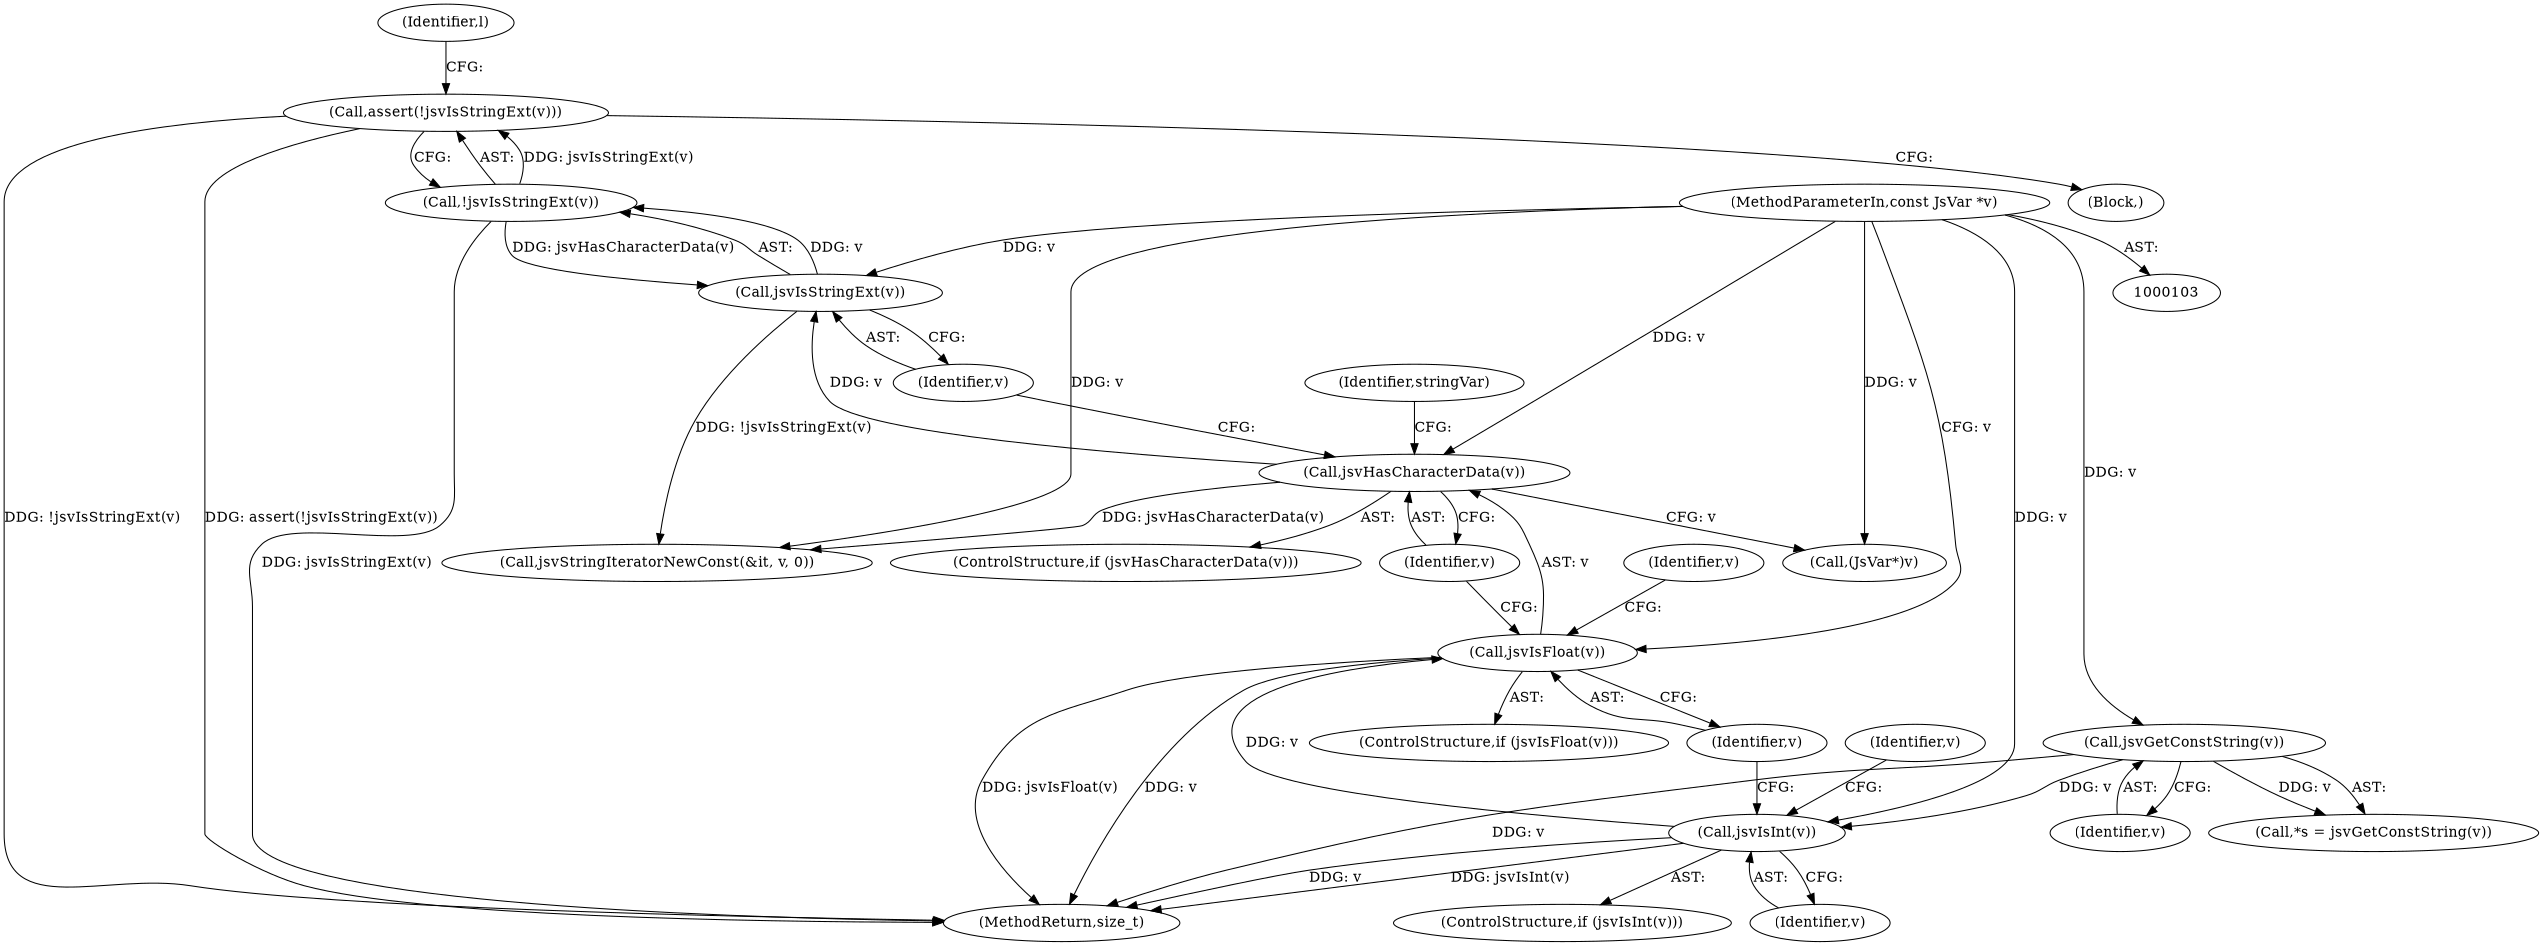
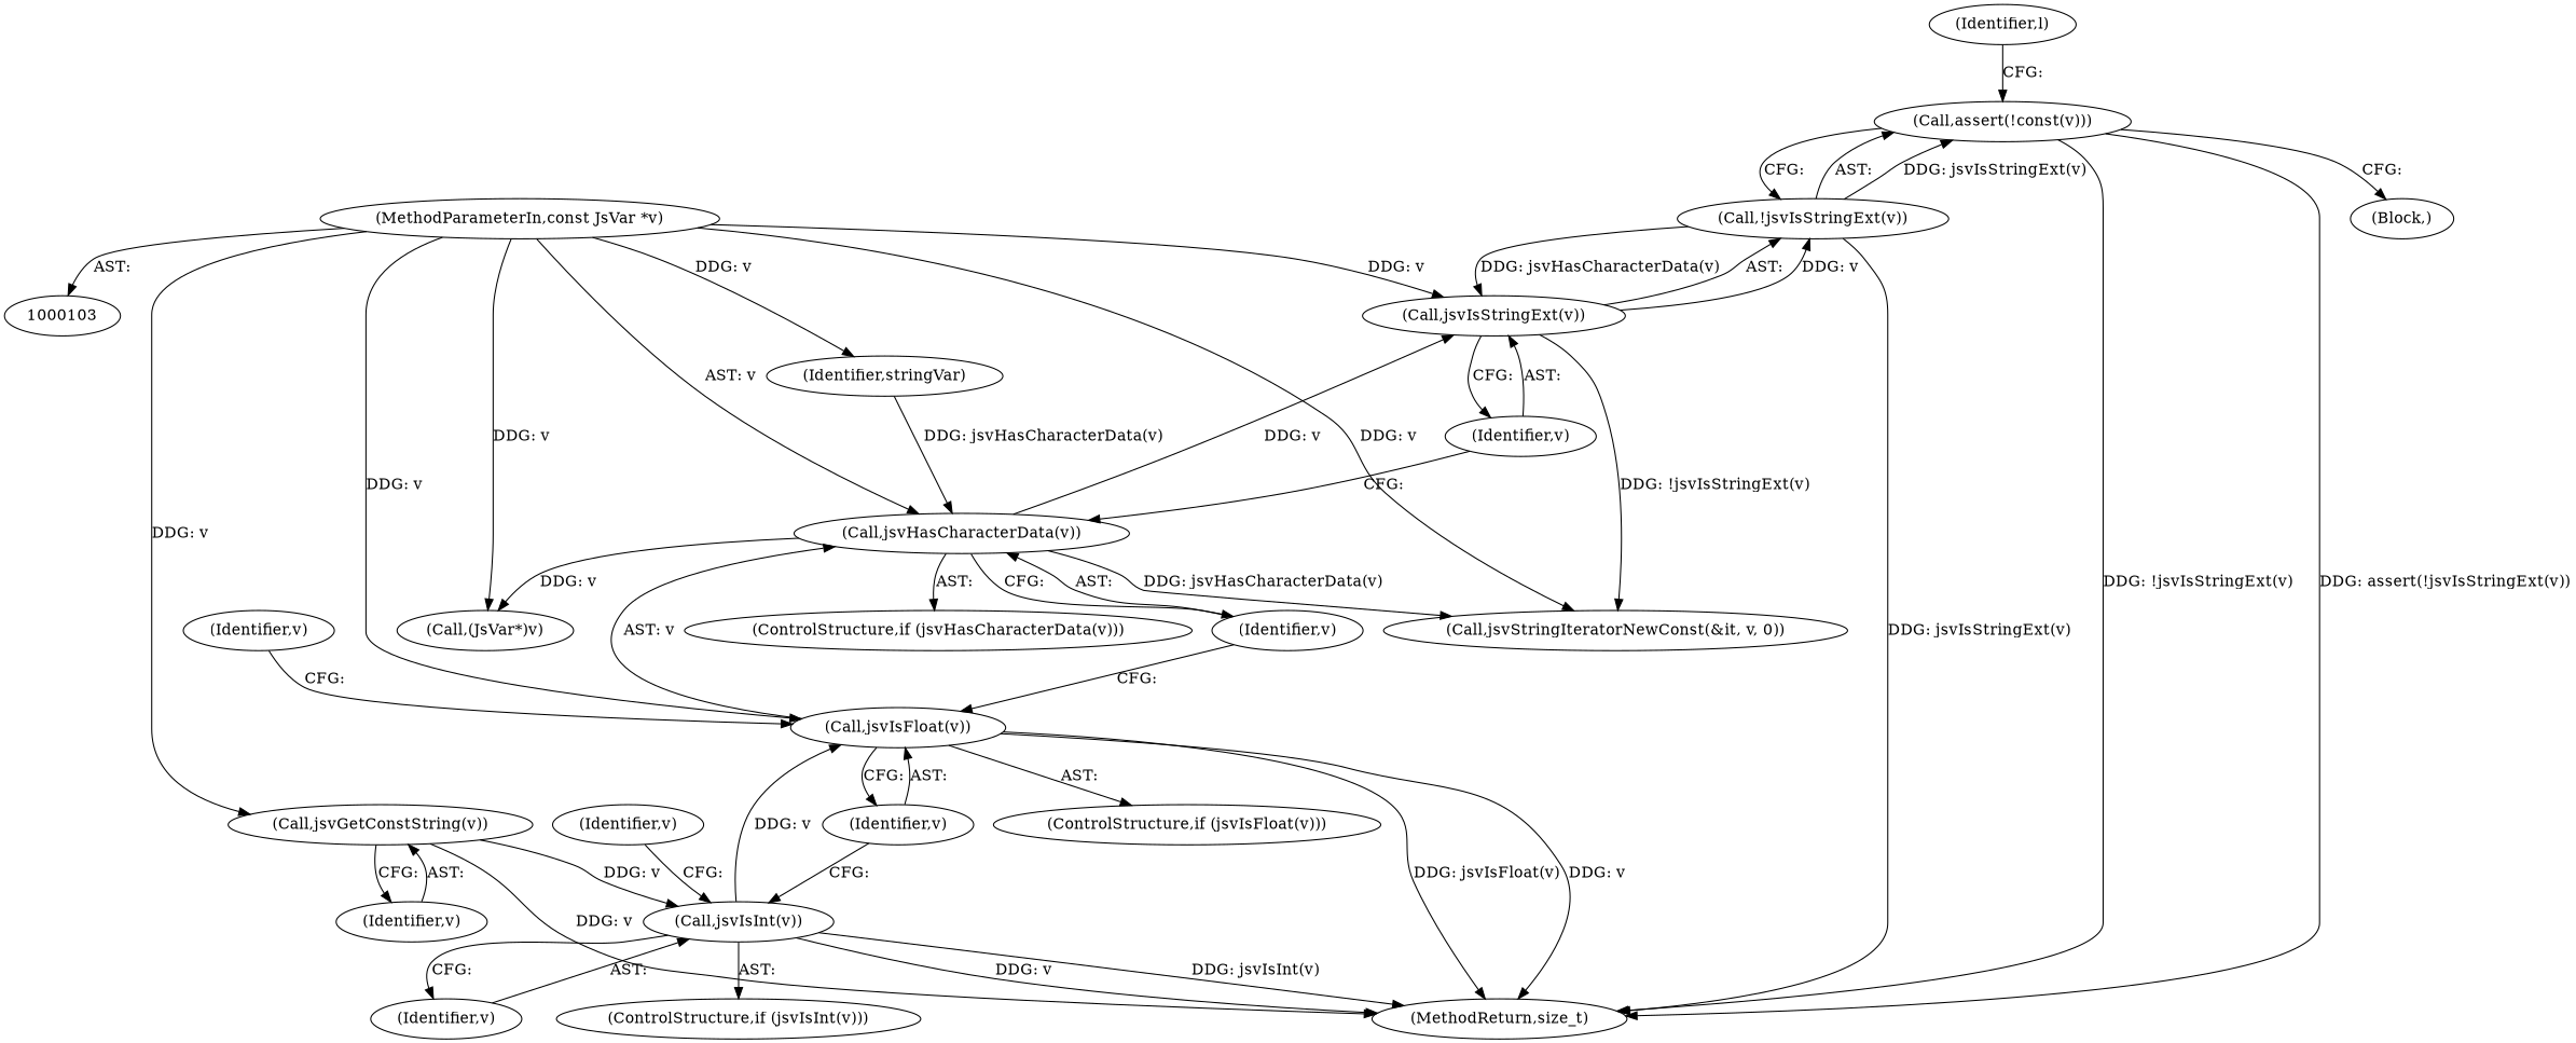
  digraph {
-   n1 [label="(Call,assert(!jsvIsStringExt(v)))"]
+   n1 [label="(Call,assert(!const(v)))"]
    n2 [label="(Call,!jsvIsStringExt(v))"]
    n3 [label="(MethodReturn,size_t)"]
    n4 [label="(Block,)"]
    n5 [label="(Call,jsvIsStringExt(v))"]
    n6 [label="(Identifier,v)"]
    n7 [label="(Call,jsvStringIteratorNewConst(&it, v, 0))"]
    n8 [label="(Call,jsvHasCharacterData(v))"]
    n9 [label="(ControlStructure,if (jsvHasCharacterData(v)))"]
    n10 [label="(Identifier,v)"]
    n11 [label="(Call,(JsVar*)v)"]
    n12 [label="(Call,jsvIsFloat(v))"]
    n13 [label="(Identifier,v)"]
    n14 [label="(ControlStructure,if (jsvIsFloat(v)))"]
    n15 [label="(Call,jsvIsInt(v))"]
    n16 [label="(ControlStructure,if (jsvIsInt(v)))"]
    n17 [label="(Identifier,v)"]
    n18 [label="(Call,jsvGetConstString(v))"]
-   n19 [label="(Call,*s = jsvGetConstString(v))"]
    n20 [label="(Identifier,v)"]
    n21 [label="(MethodParameterIn,const JsVar *v)"]
    1000103
    n23 [label="(Identifier,v)"]
    n24 [label="(Identifier,v)"]
    n25 [label="(Identifier,stringVar)"]
    n26 [label="(Identifier,l)"]
    n1 -> n2 [label="CFG: "]
    n1 -> n3 [label="DDG: !jsvIsStringExt(v)"]
    n1 -> n3 [label="DDG: assert(!jsvIsStringExt(v))"]
    n1 -> n4 [label="CFG: "]
    n2 -> n1 [label="AST: "]
    n2 -> n1 [label="DDG: jsvIsStringExt(v)"]
    n2 -> n3 [label="DDG: jsvIsStringExt(v)"]
    n2 -> n5 [label="DDG: jsvHasCharacterData(v)"]
    n5 -> n2 [label="AST: "]
    n5 -> n2 [label="DDG: v"]
    n5 -> n6 [label="CFG: "]
    n5 -> n7 [label="DDG: !jsvIsStringExt(v)"]
    n6 -> n5 [label="AST: "]
    n6 -> n8 [label="CFG: "]
    n8 -> n5 [label="DDG: v"]
    n8 -> n7 [label="DDG: jsvHasCharacterData(v)"]
    n8 -> n9 [label="AST: "]
    n8 -> n10 [label="CFG: "]
-   n8 -> n11 [label="CFG: v"]
+   n8 -> n11 [label="DDG: v"]
    n10 -> n8 [label="AST: "]
    n10 -> n12 [label="CFG: "]
    n12 -> n3 [label="DDG: jsvIsFloat(v)"]
    n12 -> n3 [label="DDG: v"]
    n12 -> n8 [label="AST: v"]
    n12 -> n13 [label="CFG: "]
    n12 -> n14 [label="AST: "]
    n13 -> n12 [label="AST: "]
    n13 -> n15 [label="CFG: "]
    n15 -> n3 [label="DDG: jsvIsInt(v)"]
    n15 -> n3 [label="DDG: v"]
    n15 -> n12 [label="DDG: v"]
    n15 -> n16 [label="AST: "]
    n15 -> n17 [label="CFG: "]
    n17 -> n15 [label="AST: "]
    n18 -> n3 [label="DDG: v"]
    n18 -> n15 [label="DDG: v"]
-   n18 -> n19 [label="AST: "]
-   n18 -> n19 [label="DDG: v"]
    n18 -> n20 [label="CFG: "]
    n20 -> n18 [label="AST: "]
    n21 -> n5 [label="DDG: v"]
    n21 -> n7 [label="DDG: v"]
-   n21 -> n8 [label="DDG: v"]
+   n21 -> n8 [label="AST: v"]
    n21 -> n11 [label="DDG: v"]
-   n21 -> n12 [label="CFG: v"]
-   n21 -> n15 [label="DDG: v"]
+   n21 -> n12 [label="DDG: v"]
+   n21 -> n25 [label="DDG: v"]
    n21 -> n18 [label="DDG: v"]
    n21 -> 1000103 [label="AST: "]
    n23 -> n15 [label="CFG: "]
    n24 -> n12 [label="CFG: "]
-   n25 -> n8 [label="CFG: "]
+   n25 -> n8 [label="DDG: jsvHasCharacterData(v)"]
    n26 -> n1 [label="CFG: "]
  }
